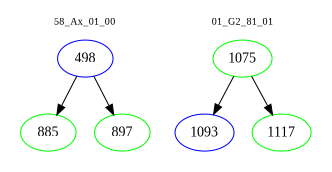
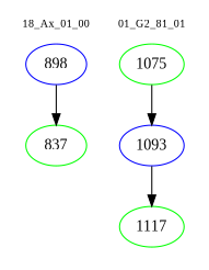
  digraph {
    fontname="Liberation Serif"
    node [color=green fontname="Liberation Serif"]
    edge [color=black fontname="Liberation Serif"]
-   n1 [color=blue label=498]
-   n2 [label=885]
-   n3 [label=897]
+   n1 [color=blue label=898]
+   n3 [label=837]
    n4 [color=blue label=1093]
    n5 [label=1075]
    n6 [label=1117]
    subgraph cluster_1 {
      color=white
      fontsize=10
-     label="58_Ax_01_00"
+     label="18_Ax_01_00"
      n1
-     n2
      n3
    }
    subgraph cluster_2 {
      color=white
      fontsize=10
      label="01_G2_81_01"
      n4
      n5
      n6
    }
-   n1 -> n2
    n1 -> n3
-   n5 -> n6
+   n4 -> n6
    n5 -> n4
  }
